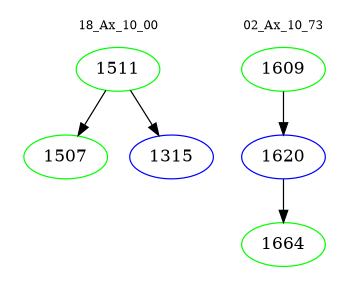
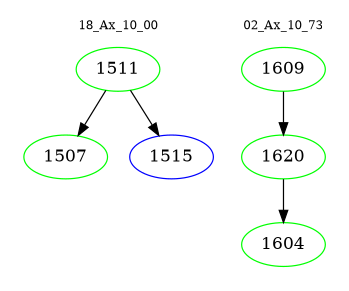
  digraph {
    node [color=green]
    edge [color=black]
    n1 [label=1511]
    n2 [label=1507]
-   n3 [color=blue label=1315]
+   n3 [color=blue label=1515]
    n4 [label=1609]
-   n5 [label=1664]
-   n6 [color=blue label=1620]
+   n5 [label=1604]
+   n6 [label=1620]
    subgraph cluster_1 {
      color=white
      fontsize=10
      label="18_Ax_10_00"
      n1
      n2
      n3
    }
    subgraph cluster_2 {
      color=white
      fontsize=10
      label="02_Ax_10_73"
      n4
      n5
      n6
    }
    n1 -> n2
    n1 -> n3
    n4 -> n6
    n6 -> n5
  }
